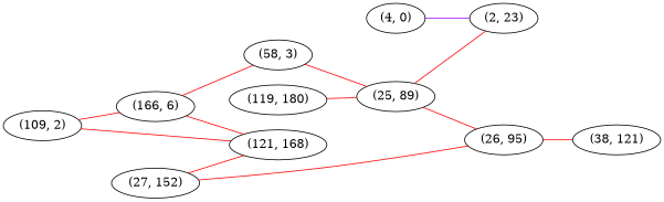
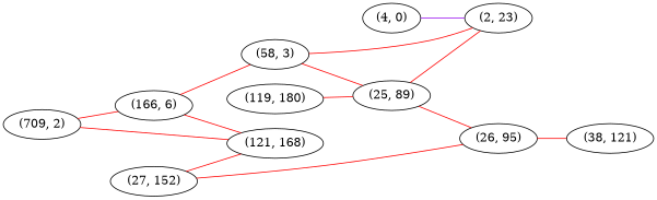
  graph {
    rankdir=LR
    edge [color=red weight=1]
    "(119, 180)"
    "(25, 89)"
    n3 [label="(4, 0)"]
    "(2, 23)"
-   "(109, 2)"
+   "(109, 2)" [label="(709, 2)"]
    "(121, 168)"
    "(166, 6)"
    "(58, 3)"
    n9 [label="(27, 152)"]
    "(26, 95)"
    "(38, 121)"
    "(119, 180)" -- "(25, 89)"
    "(25, 89)" -- "(2, 23)"
    "(25, 89)" -- "(26, 95)"
    n3 -- "(2, 23)" [color=purple weight=4]
    "(109, 2)" -- "(121, 168)"
    "(109, 2)" -- "(166, 6)"
    "(166, 6)" -- "(121, 168)"
    "(166, 6)" -- "(58, 3)"
    "(58, 3)" -- "(25, 89)"
+   "(58, 3)" -- "(2, 23)"
    n9 -- "(121, 168)"
    n9 -- "(26, 95)"
    "(26, 95)" -- "(38, 121)"
  }
